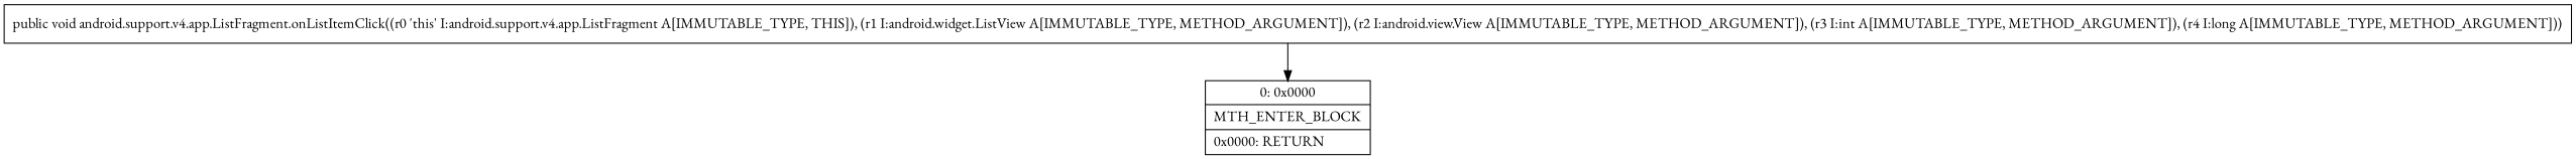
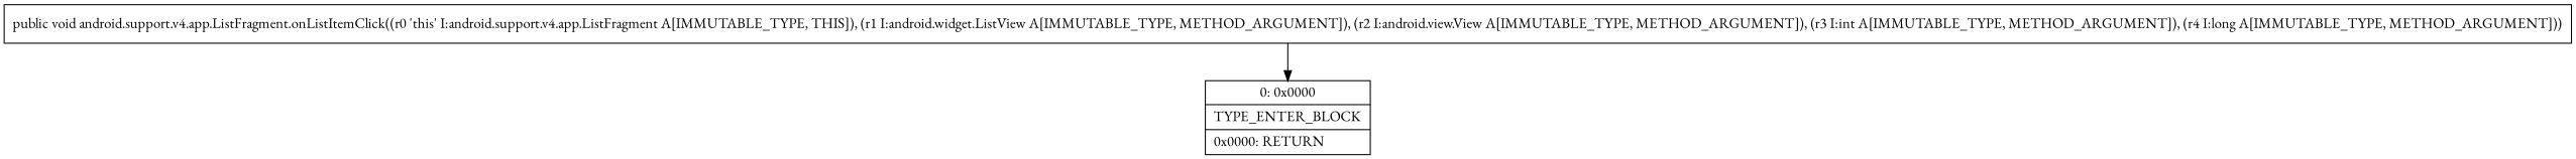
  digraph {
    fontname="EB Garamond"
    node [shape=record fontname="EB Garamond"]
-   n1 [label="{0\:\ 0x0000|MTH_ENTER_BLOCK\l|0x0000: RETURN   \l}"]
+   n1 [label="{0\:\ 0x0000|TYPE_ENTER_BLOCK\l|0x0000: RETURN   \l}"]
    n2 [label="{public void android.support.v4.app.ListFragment.onListItemClick((r0 'this' I:android.support.v4.app.ListFragment A[IMMUTABLE_TYPE, THIS]), (r1 I:android.widget.ListView A[IMMUTABLE_TYPE, METHOD_ARGUMENT]), (r2 I:android.view.View A[IMMUTABLE_TYPE, METHOD_ARGUMENT]), (r3 I:int A[IMMUTABLE_TYPE, METHOD_ARGUMENT]), (r4 I:long A[IMMUTABLE_TYPE, METHOD_ARGUMENT])) }"]
    n2 -> n1 [fontname="EB Garamond"]
  }
